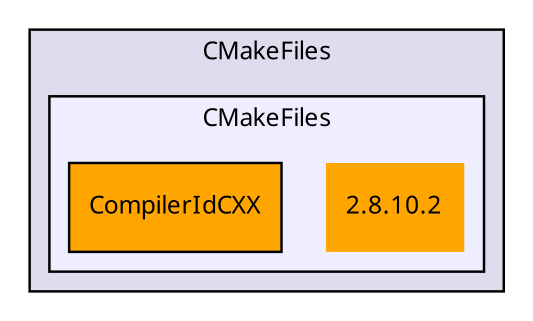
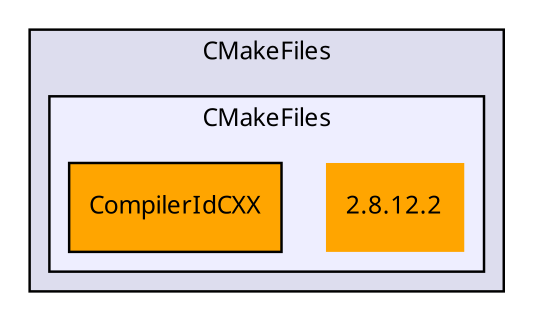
  digraph {
    compound=true
    fontname="Noto Sans"
    node [fontname="Noto Sans" fontsize=10 style=filled fillcolor=orange]
-   n1 [label="2.8.10.2" shape=plaintext]
+   n1 [label="2.8.12.2" shape=plaintext]
    n2 [color=black label=CompilerIdCXX shape=box]
    subgraph cluster_1 {
      bgcolor="#ddddee"
      fontsize=10
      label=CMakeFiles
      pencolor=black
      subgraph cluster_2 {
        bgcolor="#eeeeff"
        fontsize=10
        pencolor=black
        n1
        n2
      }
    }
  }
